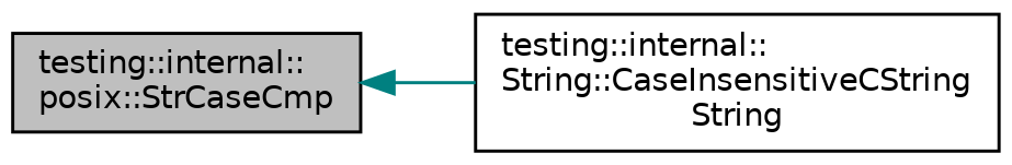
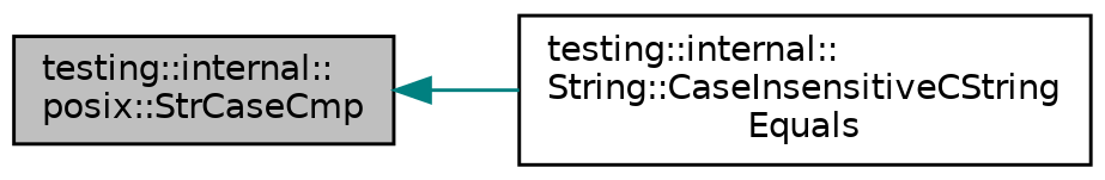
  digraph {
    rankdir=LR
    node [color=black fontname=Helvetica fontsize=10 shape=record style=filled]
    n1 [fillcolor=grey75 fontcolor=black height=0.2 label="testing::internal::\lposix::StrCaseCmp" width=0.4]
-   n2 [fillcolor=white height=0.2 label="testing::internal::\lString::CaseInsensitiveCString\lString" width=0.4]
+   n2 [fillcolor=white height=0.2 label="testing::internal::\lString::CaseInsensitiveCString\lEquals" width=0.4]
    n1 -> n2 [color=teal dir=back fontname=Helvetica fontsize=10 labelfontname=Helvetica labelfontsize=10 style=solid]
  }
